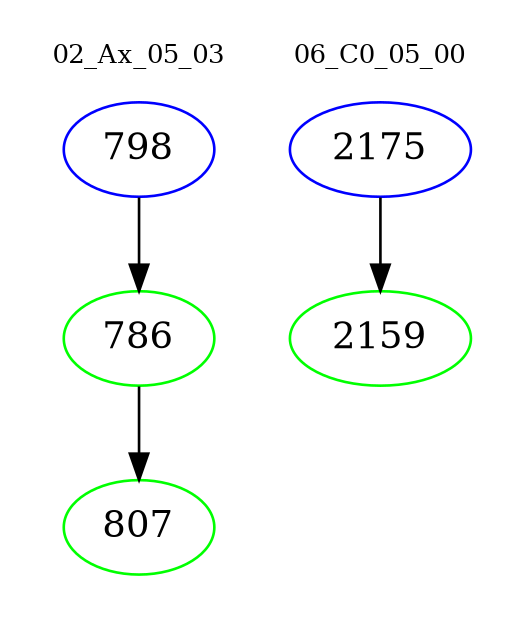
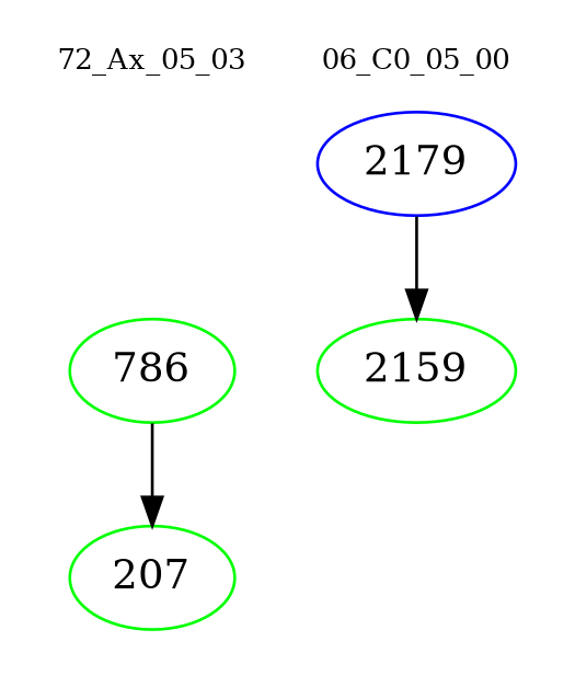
  digraph {
    node [color=green]
    edge [color=black]
-   n1 [color=blue label=798]
    n2 [label=786]
-   n3 [label=807]
-   n4 [color=blue label=2175]
+   n3 [label=207]
+   n4 [color=blue label=2179]
    n5 [label=2159]
    subgraph cluster_1 {
      color=white
      fontsize=10
-     label="02_Ax_05_03"
-     n1
+     label="72_Ax_05_03"
      n2
      n3
    }
    subgraph cluster_2 {
      color=white
      fontsize=10
      label="06_C0_05_00"
      n4
      n5
    }
-   n1 -> n2
    n2 -> n3
    n4 -> n5
  }
